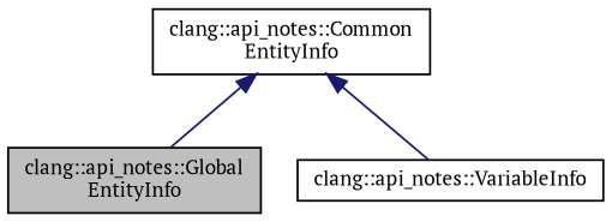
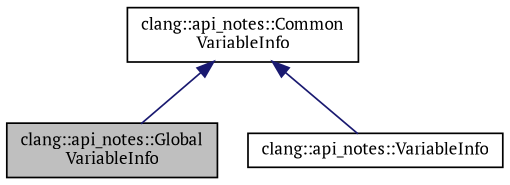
  digraph {
    fontname="PT Serif"
    node [color=black fontname="PT Serif" fontsize=10 shape=record]
    edge [color=midnightblue dir=back fontname="PT Serif" fontsize=10 labelfontname=Helvetica labelfontsize=10 style=solid]
-   n1 [fillcolor=grey75 fontcolor=black height=0.2 label="clang::api_notes::Global\lEntityInfo" style=filled width=0.4]
+   n1 [fillcolor=grey75 fontcolor=black height=0.2 label="clang::api_notes::Global\lVariableInfo" style=filled width=0.4]
    n2 [height=0.2 label="clang::api_notes::VariableInfo" width=0.4]
-   n3 [height=0.2 label="clang::api_notes::Common\lEntityInfo" width=0.4]
+   n3 [height=0.2 label="clang::api_notes::Common\lVariableInfo" width=0.4]
    n3 -> n1
    n3 -> n2
  }
